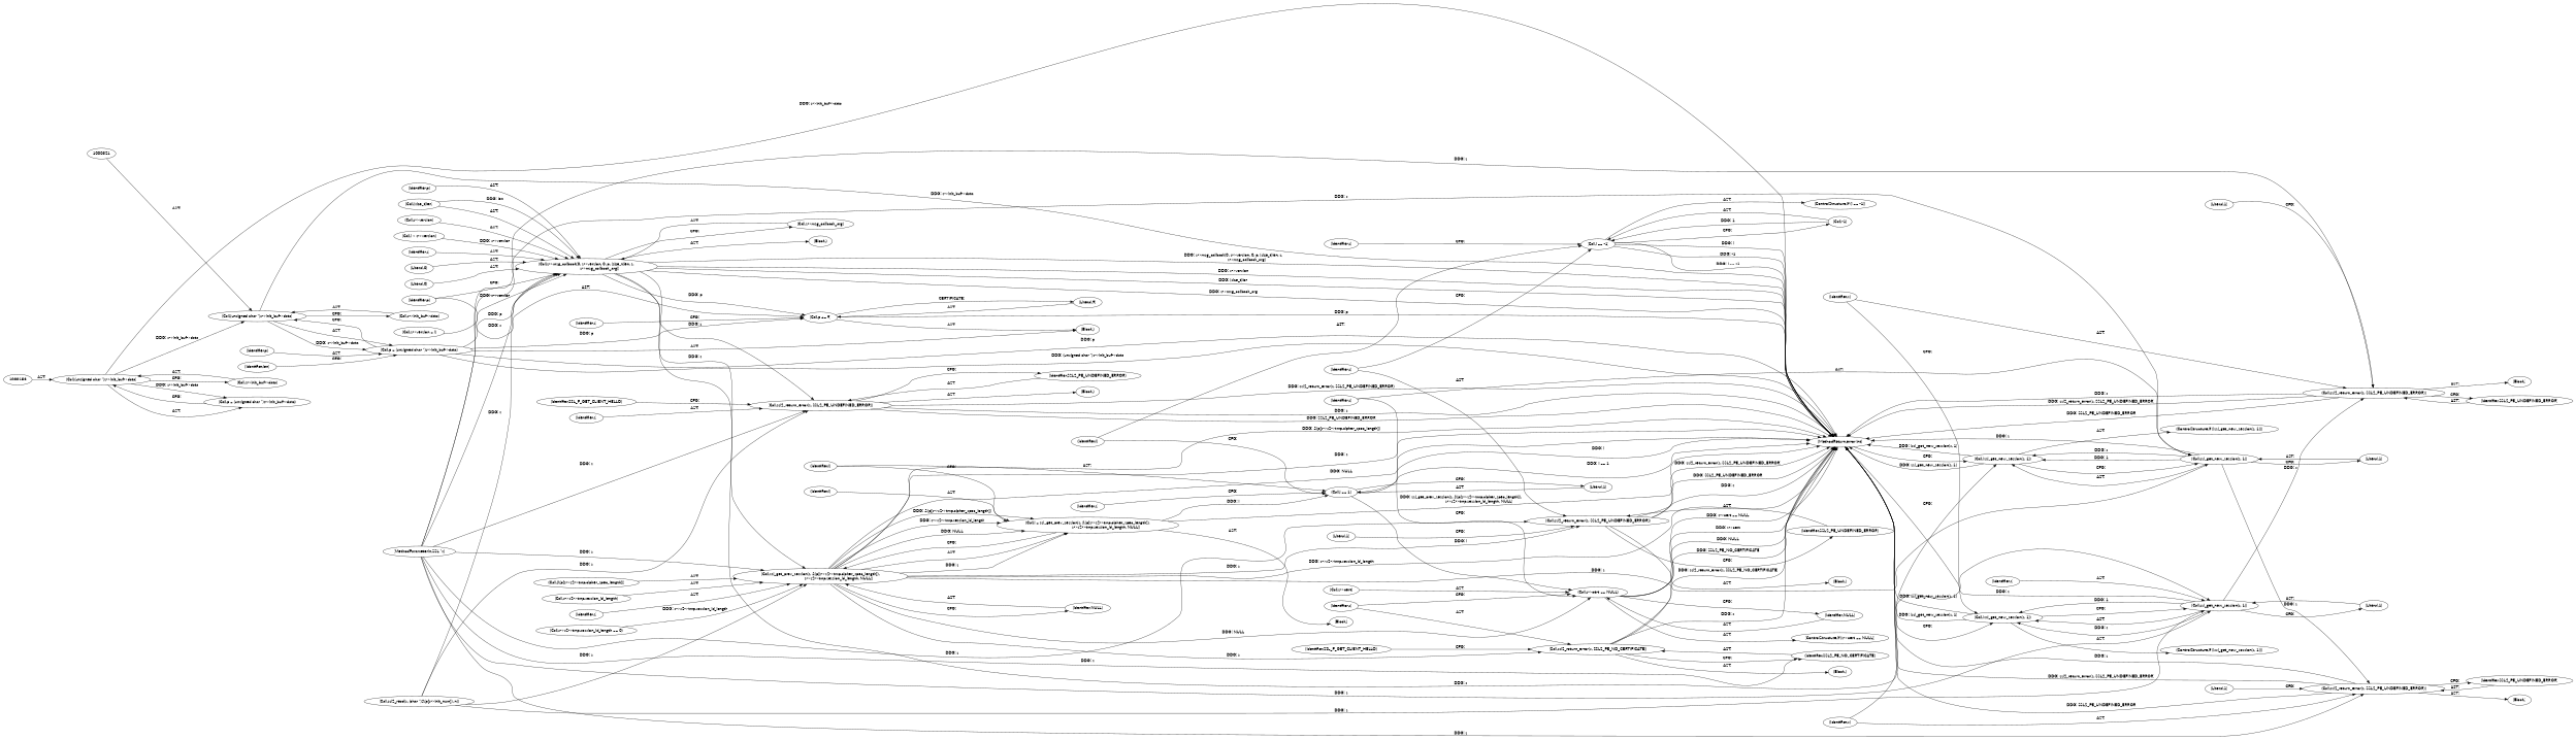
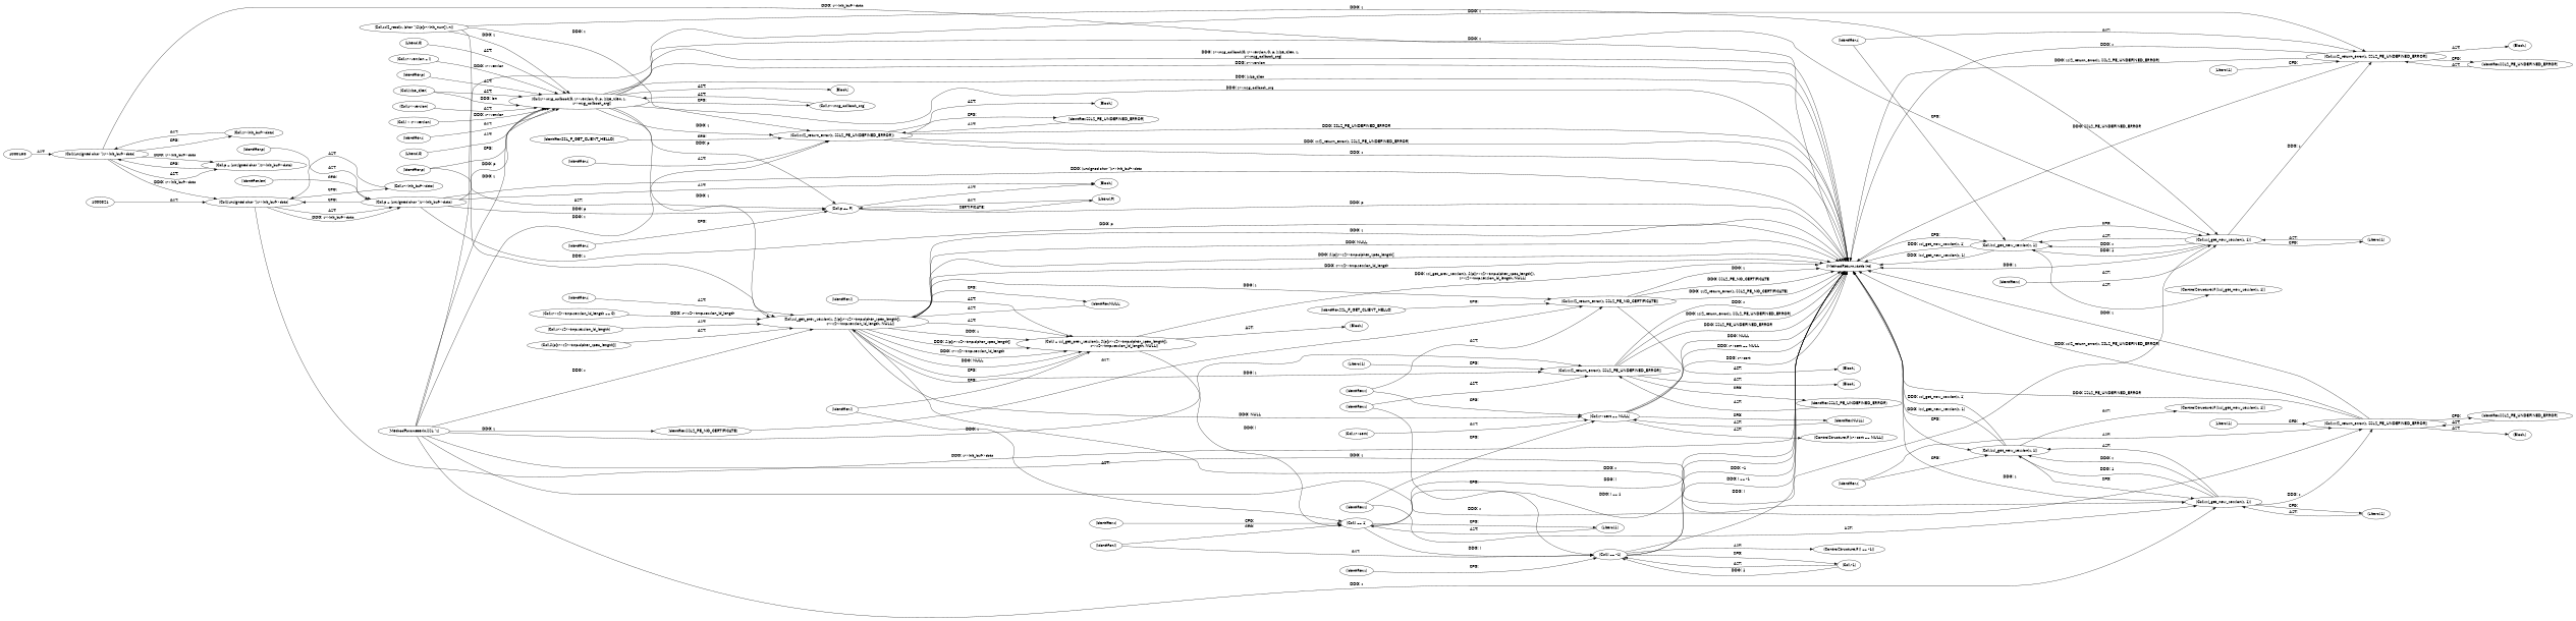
  digraph {
    fontname=Lato
    rankdir=LR
    node [fontname=Lato]
    edge [fontname=Lato]
    n1 [label="(Call,(unsigned char *)s->init_buf->data)"]
    n2 [label="(Call,p = (unsigned char *)s->init_buf->data)"]
-   n3 [label="(MethodReturn,error int)"]
+   n3 [label="(MethodReturn,static int)"]
    n4 [label="(Call,s->init_buf->data)"]
    n5 [label="(Call,s->msg_callback(0, s->version, 0, p, (size_t)len, s,\n                        s->msg_callback_arg))"]
    n6 [label="(Call,p += 9)"]
    n7 [label="(Block,)"]
    n8 [label="(Call,!ssl_get_new_session(s, 1))"]
    n9 [label="(Call,!ssl_get_new_session(s, 1))"]
    n10 [label="(Call,(unsigned char *)s->init_buf->data)"]
    n11 [label="(Call,p = (unsigned char *)s->init_buf->data)"]
    n12 [label="(Call,s->init_buf->data)"]
    n13 [label="(Call,ssl2_return_error(s, SSL2_PE_UNDEFINED_ERROR))"]
    n14 [label="(Call,ssl_get_new_session(s, 1))"]
    n15 [label="(Call,ssl_get_prev_session(s, &(p[s->s2->tmp.cipher_spec_length]),\n                                 s->s2->tmp.session_id_length, NULL))"]
    n16 [label="(Call,s->msg_callback_arg)"]
    n17 [label="(Block,)"]
    n18 [label="(Literal,9)"]
    n19 [label="(Block,)"]
    n20 [label="(Identifier,SSL2_PE_UNDEFINED_ERROR)"]
    n21 [label="(Call,ssl2_return_error(s, SSL2_PE_UNDEFINED_ERROR))"]
    n22 [label="(Literal,1)"]
    n23 [label="(Call,i = ssl_get_prev_session(s, &(p[s->s2->tmp.cipher_spec_length]),\n                                 s->s2->tmp.session_id_length, NULL))"]
    n24 [label="(Call,ssl2_return_error(s, SSL2_PE_UNDEFINED_ERROR))"]
    n25 [label="(Call,s->cert == NULL)"]
    n26 [label="(Call,ssl2_return_error(s, SSL2_PE_NO_CERTIFICATE))"]
    n27 [label="(Call,ssl_get_new_session(s, 1))"]
    n28 [label="(Identifier,NULL)"]
    n29 [label="(ControlStructure,if (!ssl_get_new_session(s, 1)))"]
    n30 [label="(Block,)"]
    n31 [label="(Identifier,SSL2_PE_UNDEFINED_ERROR)"]
    n32 [label="(Call,i == 1)"]
    n33 [label="(Block,)"]
    n34 [label="(Identifier,SSL2_PE_UNDEFINED_ERROR)"]
    n35 [label="(Block,)"]
    n36 [label="(ControlStructure,if (s->cert == NULL))"]
    n37 [label="(Identifier,NULL)"]
    n38 [label="(Block,)"]
    n39 [label="(Identifier,SSL2_PE_NO_CERTIFICATE)"]
    n40 [label="(Call,ssl2_return_error(s, SSL2_PE_UNDEFINED_ERROR))"]
    n41 [label="(Literal,1)"]
    n42 [label="(Call,i == -1)"]
    n43 [label="(Literal,1)"]
    n44 [label="(ControlStructure,if (i == -1))"]
    n45 [label="(Call,-1)"]
    n46 [label="(ControlStructure,if (!ssl_get_new_session(s, 1)))"]
    n47 [label="(Identifier,SSL2_PE_UNDEFINED_ERROR)"]
    n48 [label="(Block,)"]
    n49 [label="(Identifier,s)"]
    n50 [label="(Identifier,s)"]
    n51 [label="(Identifier,i)"]
    n52 [label="(Literal,0)"]
    n53 [label="(Identifier,s)"]
    n54 [label="(Identifier,p)"]
    n55 [label="(Literal,1)"]
    n56 [label="(Call,s->version = i)"]
    n57 [label="(Identifier,len)"]
    n58 [label="(Identifier,p)"]
    n59 [label="(Identifier,s)"]
    n60 [label="(Identifier,i)"]
    n61 [label="(Call,s->s2->tmp.session_id_length == 0)"]
    n62 [label="(Call,(size_t)len)"]
    n63 [label="(Literal,1)"]
    n64 [label="(Identifier,p)"]
    n65 [label="(Identifier,s)"]
    n66 [label="(Identifier,SSL_F_GET_CLIENT_HELLO)"]
    n67 [label="(Call,s->version)"]
    n68 [label="(Call,ssl2_read(s, (char *)&(p[s->init_num]), n))"]
    n69 [label="(Identifier,s)"]
    n70 [label="(Call,&(p[s->s2->tmp.cipher_spec_length]))"]
    n71 [label="(Call,i < s->version)"]
    n72 [label="(Identifier,SSL_F_GET_CLIENT_HELLO)"]
    n73 [label="(Identifier,s)"]
    n74 [label="(Identifier,s)"]
    n75 [label="(Identifier,s)"]
    n76 [label="(Call,s->s2->tmp.session_id_length)"]
    n77 [label="(Literal,1)"]
    n78 [label="(Literal,0)"]
    n79 [label="(Identifier,s)"]
    n80 [label="(Call,s->cert)"]
    n81 [label="(Identifier,s)"]
    n82 [label="(Identifier,s)"]
    n83 [label="(Identifier,i)"]
    n84 [label="(MethodParameterIn,SSL *s)"]
    1000321
    1000153
    n1 -> n2 [label="AST: "]
    n1 -> n2 [label="DDG: s->init_buf->data"]
    n1 -> n3 [label="DDG: s->init_buf->data"]
    n1 -> n4 [label="CFG: "]
    n2 -> n1 [label="CFG: "]
    n2 -> n3 [label="DDG: p"]
    n2 -> n3 [label="DDG: (unsigned char *)s->init_buf->data"]
    n2 -> n5 [label="DDG: p"]
    n2 -> n6 [label="DDG: p"]
    n2 -> n7 [label="AST: "]
    n3 -> n8 [label="CFG: "]
    n3 -> n9 [label="CFG: "]
    n4 -> n1 [label="AST: "]
    n5 -> n3 [label="DDG: s->msg_callback(0, s->version, 0, p, (size_t)len, s,\n                        s->msg_callback_arg)"]
    n5 -> n3 [label="DDG: s->version"]
    n5 -> n3 [label="DDG: (size_t)len"]
    n5 -> n3 [label="DDG: s->msg_callback_arg"]
    n5 -> n6 [label="DDG: p"]
    n5 -> n13 [label="DDG: s"]
    n5 -> n14 [label="DDG: s"]
    n5 -> n15 [label="DDG: s"]
    n5 -> n16 [label="CFG: "]
    n5 -> n17 [label="AST: "]
    n6 -> n3 [label="DDG: p"]
    n6 -> n7 [label="AST: "]
    n6 -> n18 [label="CERTIFICATE: "]
    n8 -> n3 [label="DDG: ssl_get_new_session(s, 1)"]
    n8 -> n3 [label="DDG: !ssl_get_new_session(s, 1)"]
    n8 -> n14 [label="CFG: "]
    n8 -> n29 [label="AST: "]
    n9 -> n3 [label="DDG: ssl_get_new_session(s, 1)"]
    n9 -> n3 [label="DDG: !ssl_get_new_session(s, 1)"]
    n9 -> n27 [label="CFG: "]
    n9 -> n46 [label="AST: "]
    n10 -> n1 [label="DDG: s->init_buf->data"]
    n10 -> n3 [label="DDG: s->init_buf->data"]
    n10 -> n11 [label="AST: "]
    n10 -> n11 [label="DDG: s->init_buf->data"]
    n10 -> n12 [label="CFG: "]
    n11 -> n10 [label="CFG: "]
    n12 -> n10 [label="AST: "]
    n13 -> n3 [label="DDG: ssl2_return_error(s, SSL2_PE_UNDEFINED_ERROR)"]
    n13 -> n3 [label="DDG: s"]
    n13 -> n3 [label="DDG: SSL2_PE_UNDEFINED_ERROR"]
    n13 -> n19 [label="AST: "]
    n13 -> n20 [label="CFG: "]
    n14 -> n3 [label="DDG: s"]
    n14 -> n8 [label="AST: "]
    n14 -> n8 [label="DDG: s"]
    n14 -> n8 [label="DDG: 1"]
    n14 -> n21 [label="DDG: s"]
    n14 -> n22 [label="CFG: "]
    n15 -> n3 [label="DDG: s->s2->tmp.session_id_length"]
    n15 -> n3 [label="DDG: s"]
    n15 -> n3 [label="DDG: NULL"]
    n15 -> n3 [label="DDG: &(p[s->s2->tmp.cipher_spec_length])"]
    n15 -> n23 [label="AST: "]
    n15 -> n23 [label="DDG: s"]
    n15 -> n23 [label="DDG: &(p[s->s2->tmp.cipher_spec_length])"]
    n15 -> n23 [label="DDG: s->s2->tmp.session_id_length"]
    n15 -> n23 [label="DDG: NULL"]
    n15 -> n24 [label="DDG: s"]
    n15 -> n25 [label="DDG: NULL"]
    n15 -> n26 [label="DDG: s"]
    n15 -> n27 [label="DDG: s"]
    n15 -> n28 [label="CFG: "]
    n16 -> n5 [label="AST: "]
    n18 -> n6 [label="AST: "]
    n20 -> n13 [label="AST: "]
    n21 -> n3 [label="DDG: ssl2_return_error(s, SSL2_PE_UNDEFINED_ERROR)"]
    n21 -> n3 [label="DDG: SSL2_PE_UNDEFINED_ERROR"]
    n21 -> n3 [label="DDG: s"]
    n21 -> n30 [label="AST: "]
    n21 -> n31 [label="CFG: "]
    n22 -> n14 [label="AST: "]
    n23 -> n3 [label="DDG: ssl_get_prev_session(s, &(p[s->s2->tmp.cipher_spec_length]),\n                                 s->s2->tmp.session_id_length, NULL)"]
    n23 -> n15 [label="CFG: "]
    n23 -> n32 [label="DDG: i"]
    n23 -> n33 [label="AST: "]
    n24 -> n3 [label="DDG: s"]
    n24 -> n3 [label="DDG: ssl2_return_error(s, SSL2_PE_UNDEFINED_ERROR)"]
    n24 -> n3 [label="DDG: SSL2_PE_UNDEFINED_ERROR"]
    n24 -> n34 [label="CFG: "]
    n24 -> n35 [label="AST: "]
    n25 -> n3 [label="DDG: s->cert == NULL"]
    n25 -> n3 [label="DDG: s->cert"]
    n25 -> n3 [label="DDG: NULL"]
    n25 -> n36 [label="AST: "]
    n25 -> n37 [label="CFG: "]
    n26 -> n3 [label="DDG: SSL2_PE_NO_CERTIFICATE"]
    n26 -> n3 [label="DDG: ssl2_return_error(s, SSL2_PE_NO_CERTIFICATE)"]
    n26 -> n3 [label="DDG: s"]
    n26 -> n38 [label="AST: "]
-   n26 -> n39 [label="CFG: "]
    n27 -> n3 [label="DDG: s"]
    n27 -> n9 [label="AST: "]
    n27 -> n9 [label="DDG: s"]
    n27 -> n9 [label="DDG: 1"]
    n27 -> n40 [label="DDG: s"]
    n27 -> n41 [label="CFG: "]
    n28 -> n15 [label="AST: "]
    n31 -> n21 [label="AST: "]
    n32 -> n3 [label="DDG: i == 1"]
    n32 -> n3 [label="DDG: i"]
-   n32 -> n25 [label="DDG: i"]
+   n32 -> n42 [label="DDG: i"]
    n32 -> n43 [label="CFG: "]
    n34 -> n24 [label="AST: "]
    n37 -> n25 [label="AST: "]
    n39 -> n26 [label="AST: "]
    n40 -> n3 [label="DDG: s"]
    n40 -> n3 [label="DDG: SSL2_PE_UNDEFINED_ERROR"]
    n40 -> n3 [label="DDG: ssl2_return_error(s, SSL2_PE_UNDEFINED_ERROR)"]
    n40 -> n47 [label="CFG: "]
    n40 -> n48 [label="AST: "]
    n41 -> n27 [label="AST: "]
    n42 -> n3 [label="DDG: i == -1"]
    n42 -> n3 [label="DDG: i"]
    n42 -> n3 [label="DDG: -1"]
    n42 -> n44 [label="AST: "]
    n42 -> n45 [label="CFG: "]
    n43 -> n32 [label="AST: "]
    n45 -> n42 [label="AST: "]
    n45 -> n42 [label="DDG: 1"]
    n47 -> n40 [label="AST: "]
    n49 -> n14 [label="AST: "]
    n50 -> n25 [label="CFG: "]
    n50 -> n27 [label="AST: "]
    n51 -> n23 [label="CFG: "]
    n51 -> n32 [label="AST: "]
    n52 -> n5 [label="AST: "]
    n53 -> n9 [label="CFG: "]
    n53 -> n40 [label="AST: "]
    n54 -> n2 [label="AST: "]
    n55 -> n24 [label="CFG: "]
    n56 -> n5 [label="DDG: s->version"]
    n57 -> n2 [label="CFG: "]
    n58 -> n5 [label="AST: "]
    n59 -> n6 [label="CFG: "]
    n60 -> n23 [label="AST: "]
    n61 -> n15 [label="DDG: s->s2->tmp.session_id_length"]
    n62 -> n5 [label="AST: "]
    n62 -> n5 [label="DDG: len"]
    n63 -> n21 [label="CFG: "]
    n64 -> n5 [label="CFG: "]
    n64 -> n6 [label="AST: "]
    n65 -> n24 [label="AST: "]
    n65 -> n42 [label="CFG: "]
    n66 -> n26 [label="CFG: "]
    n67 -> n5 [label="AST: "]
    n68 -> n5 [label="DDG: s"]
    n68 -> n13 [label="DDG: s"]
    n68 -> n14 [label="DDG: s"]
    n68 -> n15 [label="DDG: s"]
    n69 -> n42 [label="CFG: "]
    n70 -> n15 [label="AST: "]
    n71 -> n5 [label="DDG: s->version"]
    n72 -> n13 [label="CFG: "]
    n73 -> n8 [label="CFG: "]
    n73 -> n21 [label="AST: "]
    n74 -> n5 [label="AST: "]
    n75 -> n25 [label="CFG: "]
    n75 -> n26 [label="AST: "]
    n76 -> n15 [label="AST: "]
    n77 -> n40 [label="CFG: "]
    n78 -> n5 [label="AST: "]
    n79 -> n15 [label="AST: "]
    n80 -> n25 [label="AST: "]
    n81 -> n13 [label="AST: "]
    n82 -> n32 [label="CFG: "]
    n83 -> n32 [label="CFG: "]
    n83 -> n42 [label="AST: "]
    n84 -> n5 [label="DDG: s"]
    n84 -> n13 [label="DDG: s"]
    n84 -> n14 [label="DDG: s"]
    n84 -> n15 [label="DDG: s"]
    n84 -> n21 [label="DDG: s"]
    n84 -> n24 [label="DDG: s"]
    n84 -> n27 [label="DDG: s"]
    n84 -> n39 [label="DDG: s"]
    n84 -> n40 [label="DDG: s"]
    1000321 -> n1 [label="AST: "]
    1000153 -> n10 [label="AST: "]
  }
